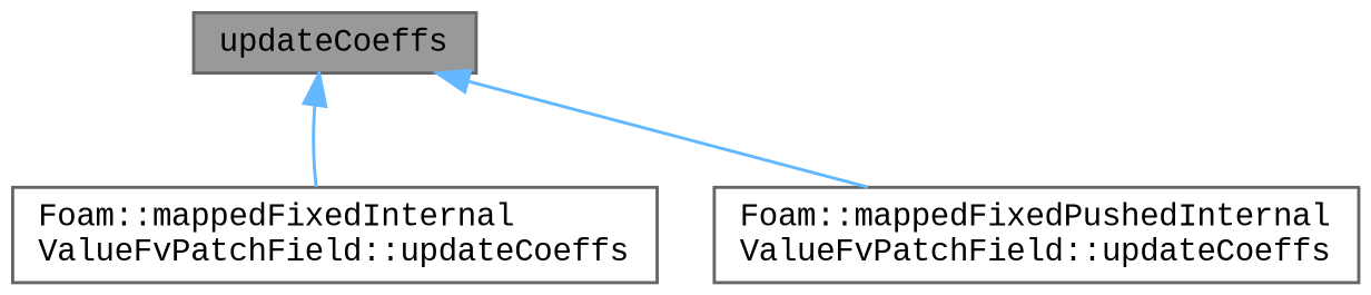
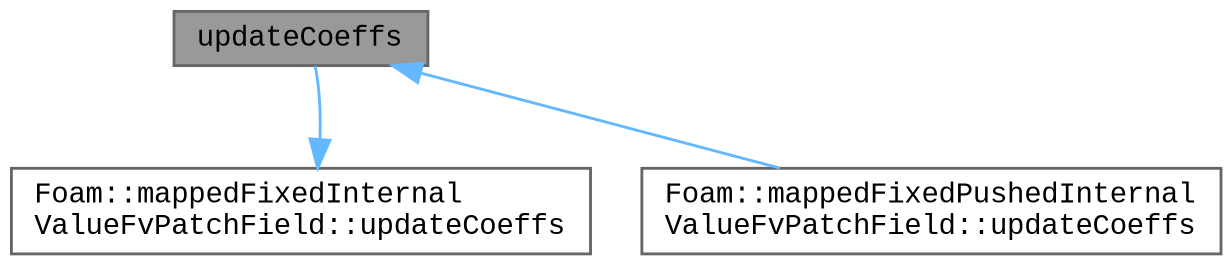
  digraph {
    rankdir=TB
    fontname="Liberation Mono"
    node [color=grey40 fillcolor=white fontname="Liberation Mono" fontsize=10 shape=box style=filled]
    edge [color=steelblue1 dir=back fontname="Liberation Mono" fontsize=10 labelfontname=Helvetica labelfontsize=10 style=solid]
    n1 [color=gray40 fillcolor=grey60 fontcolor=black height=0.2 label=updateCoeffs width=0.4]
    n2 [height=0.2 label="Foam::mappedFixedInternal\lValueFvPatchField::updateCoeffs" width=0.4]
    n3 [height=0.2 label="Foam::mappedFixedPushedInternal\lValueFvPatchField::updateCoeffs" width=0.4]
-   n1 -> n2
+   n2 -> n1
    n1 -> n3
  }
